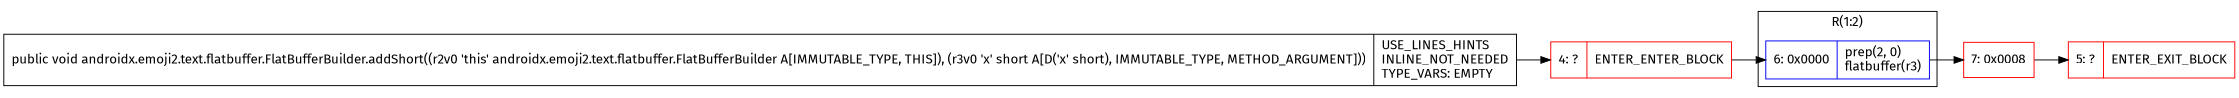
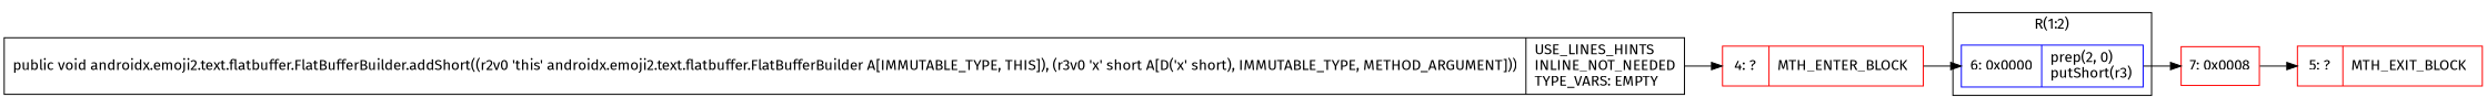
  digraph {
    fontname="Fira Sans"
    rankdir=LR
    node [color=red fontname="Fira Sans" shape=record]
    edge [fontname="Fira Sans"]
-   n1 [color=blue label="{6\:\ 0x0000|prep(2, 0)\lflatbuffer(r3)\l}"]
+   n1 [color=blue label="{6\:\ 0x0000|prep(2, 0)\lputShort(r3)\l}"]
    n2 [label="{7\:\ 0x0008}"]
-   n3 [label="{5\:\ ?|ENTER_EXIT_BLOCK\l}"]
-   n4 [label="{4\:\ ?|ENTER_ENTER_BLOCK\l}"]
+   n3 [label="{5\:\ ?|MTH_EXIT_BLOCK\l}"]
+   n4 [label="{4\:\ ?|MTH_ENTER_BLOCK\l}"]
    n5 [label="{public void androidx.emoji2.text.flatbuffer.FlatBufferBuilder.addShort((r2v0 'this' androidx.emoji2.text.flatbuffer.FlatBufferBuilder A[IMMUTABLE_TYPE, THIS]), (r3v0 'x' short A[D('x' short), IMMUTABLE_TYPE, METHOD_ARGUMENT]))  | USE_LINES_HINTS\lINLINE_NOT_NEEDED\lTYPE_VARS: EMPTY\l}" color=""]
    subgraph cluster_1 {
      label="R(1:2)"
      n1
    }
    n1 -> n2
    n2 -> n3
    n4 -> n1
    n5 -> n4
  }
